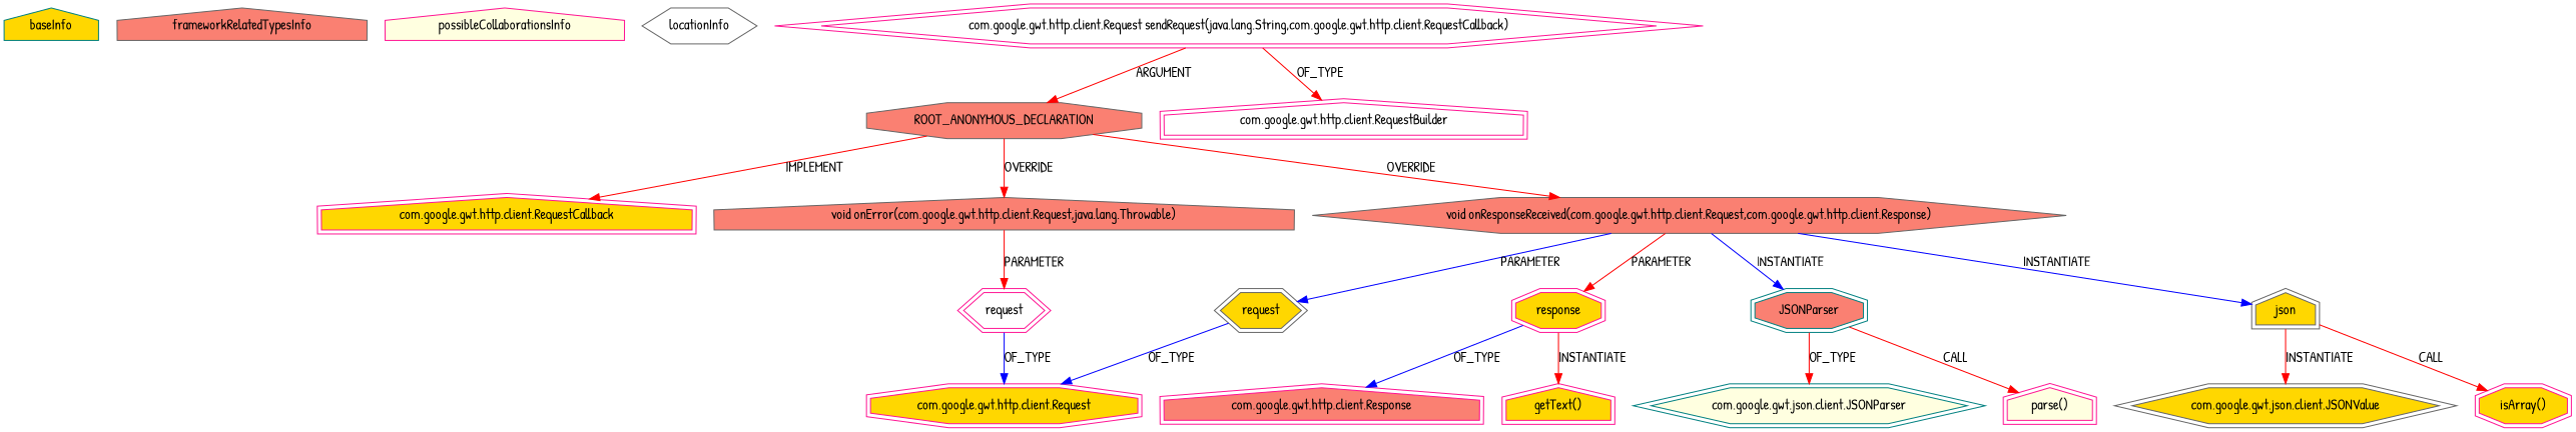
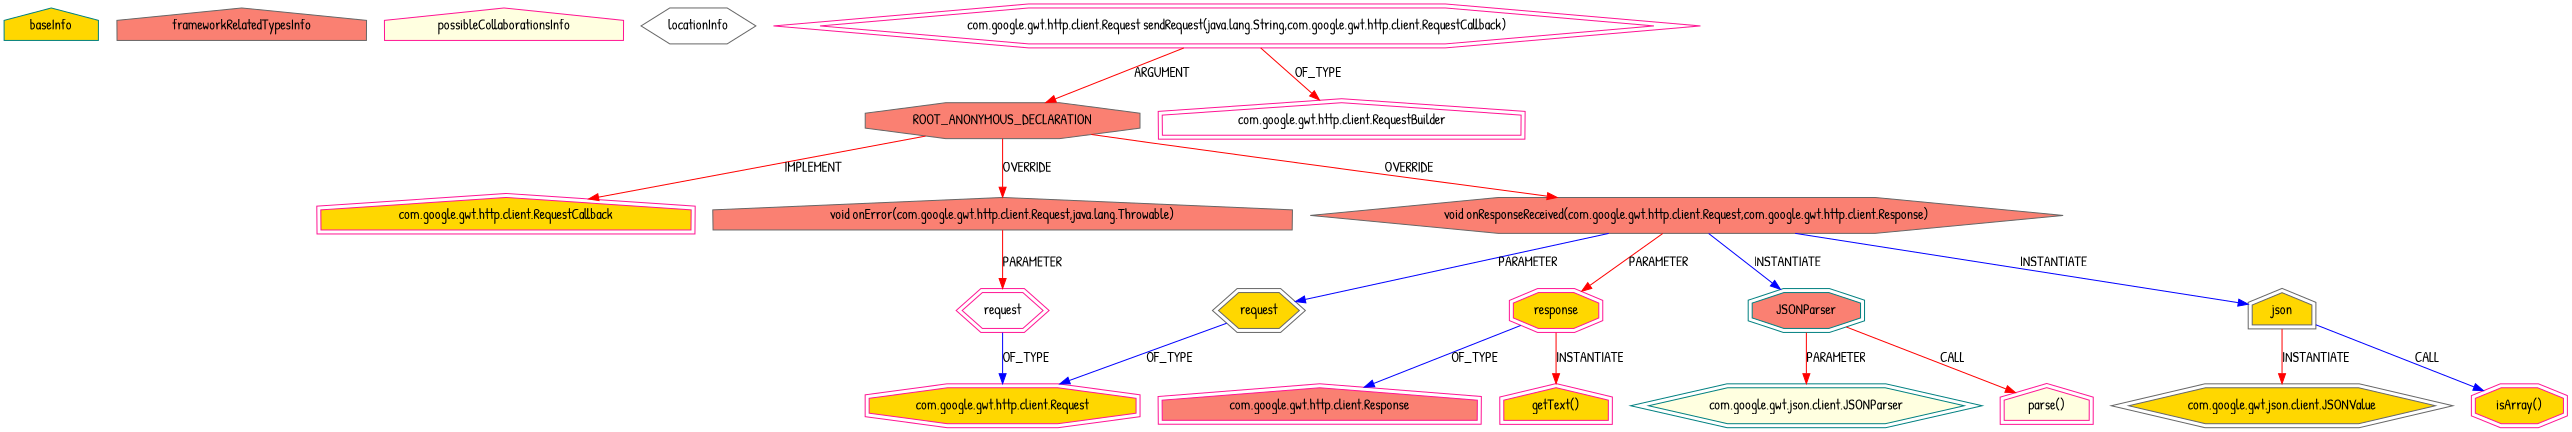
  digraph {
    fontname="Patrick Hand"
    node [color=deeppink fillcolor=gold fontname="Patrick Hand" shape=house style=filled isFrameworkType=true vertexType=FRAMEWORK_CLASS_TYPE peripheries=2]
    edge [color=red fontname="Patrick Hand"]
    baseInfo [category=extension_graph color=teal graphId=4443 isAnonymous=true possibleRelation=false isFrameworkType="" vertexType="" peripheries=""]
    frameworkRelatedTypesInfo [0="com.google.gwt.http.client.RequestCallback" color=gray40 fillcolor=salmon isFrameworkType="" vertexType="" peripheries=""]
    possibleCollaborationsInfo [fillcolor=lightyellow isFrameworkType="" vertexType="" peripheries=""]
    locationInfo [color=gray40 contextSignature="void execute()" filePath="/rwl-GoogleMapWidget/GoogleMapWidget-master/src/main/java/org/vaadin/hezamu/googlemapwidget/widgetset/client/ui/VGoogleMap.java" fillcolor=white graphId=4443 projectName="rwl-GoogleMapWidget" shape=hexagon isFrameworkType="" vertexType="" peripheries=""]
    n5 [color=gray40 fillcolor=salmon isFrameworkType=false label=ROOT_ANONYMOUS_DECLARATION shape=octagon vertexType=ROOT_ANONYMOUS_DECLARATION peripheries=""]
    n6 [label="com.google.gwt.http.client.RequestCallback" vertexType=FRAMEWORK_INTERFACE_TYPE]
    n7 [color=gray40 fillcolor=salmon isFrameworkType=false label="void onError(com.google.gwt.http.client.Request,java.lang.Throwable)" vertexType=OVERRIDING_METHOD_DECLARATION peripheries=""]
    n8 [color=gray40 fillcolor=salmon isFrameworkType=false label="void onResponseReceived(com.google.gwt.http.client.Request,com.google.gwt.http.client.Response)" shape=hexagon vertexType=OVERRIDING_METHOD_DECLARATION peripheries=""]
    n9 [fillcolor=white label=request shape=hexagon vertexType=PARAMETER_DECLARATION]
    n10 [color=gray40 label=request shape=hexagon vertexType=PARAMETER_DECLARATION]
    n11 [label=response shape=octagon vertexType=PARAMETER_DECLARATION]
    n12 [color=teal fillcolor=salmon label=JSONParser shape=octagon vertexType=VARIABLE_EXPRESION]
    n13 [color=gray40 label=json vertexType=VARIABLE_EXPRESION]
    n14 [fillcolor=white label="com.google.gwt.http.client.Request sendRequest(java.lang.String,com.google.gwt.http.client.RequestCallback)" shape=hexagon vertexType=OUTSIDE_CALL]
    n15 [fillcolor=white label="com.google.gwt.http.client.RequestBuilder"]
    n16 [label="com.google.gwt.http.client.Request" shape=octagon]
    n17 [fillcolor=salmon label="com.google.gwt.http.client.Response"]
    n18 [label="getText()" vertexType=INSIDE_CALL]
    n19 [color=teal fillcolor=lightyellow label="com.google.gwt.json.client.JSONParser" shape=hexagon]
    n20 [fillcolor=lightyellow label="parse()" vertexType=INSIDE_CALL]
    n21 [color=gray40 label="com.google.gwt.json.client.JSONValue" shape=hexagon]
    n22 [label="isArray()" shape=octagon vertexType=INSIDE_CALL]
    n5 -> n6 [label=IMPLEMENT]
    n5 -> n7 [label=OVERRIDE]
    n5 -> n8 [label=OVERRIDE]
    n7 -> n9 [label=PARAMETER]
    n8 -> n10 [color=blue label=PARAMETER]
    n8 -> n11 [label=PARAMETER]
    n8 -> n12 [color=blue label=INSTANTIATE]
    n8 -> n13 [color=blue label=INSTANTIATE]
    n9 -> n16 [color=blue label=OF_TYPE]
    n10 -> n16 [color=blue label=OF_TYPE]
    n11 -> n17 [color=blue label=OF_TYPE]
    n11 -> n18 [label=INSTANTIATE]
-   n12 -> n19 [label=OF_TYPE]
+   n12 -> n19 [label=PARAMETER]
    n12 -> n20 [label=CALL]
    n13 -> n21 [label=INSTANTIATE]
-   n13 -> n22 [label=CALL]
+   n13 -> n22 [color=blue label=CALL]
    n14 -> n5 [label=ARGUMENT]
    n14 -> n15 [label=OF_TYPE]
  }
